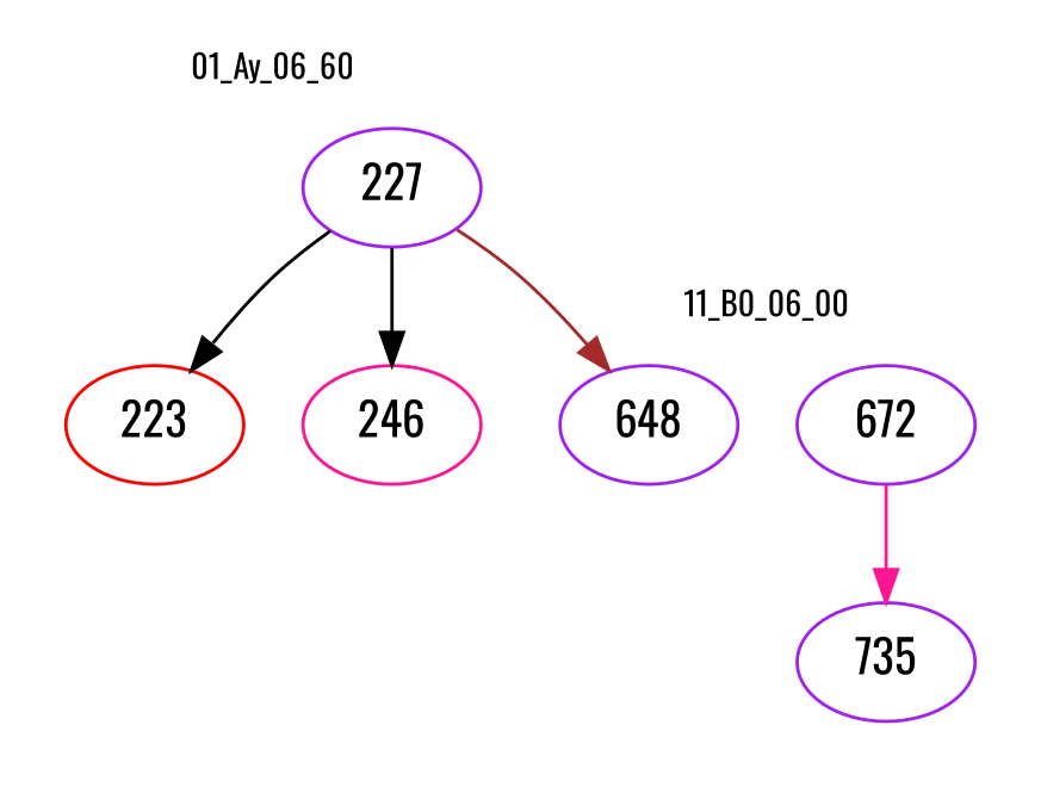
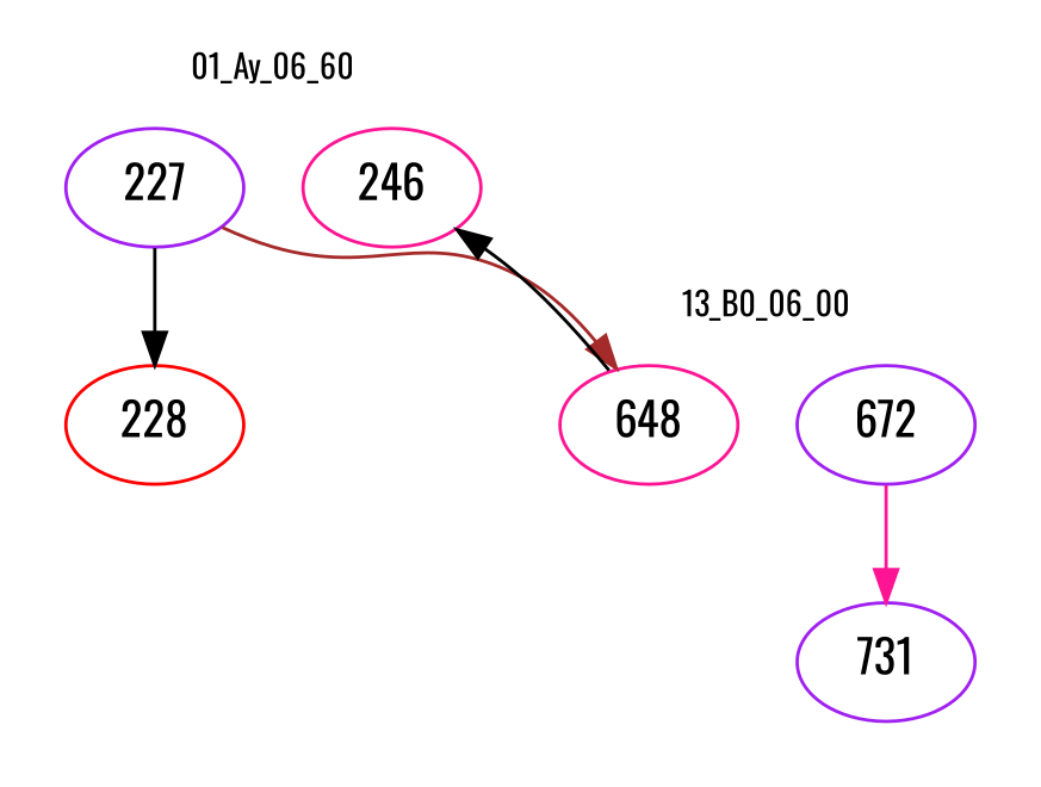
  digraph {
    fontname=Oswald
    node [color=purple fontname=Oswald]
    edge [color=black fontname=Oswald]
    n1 [label=227]
-   n2 [color=red label=223]
+   n2 [color=red label=228]
    n3 [color=deeppink label=246]
    n4 [label=672]
-   n5 [label=648]
-   n6 [label=735]
+   n5 [color=deeppink label=648]
+   n6 [label=731]
    subgraph cluster_1 {
      color=white
      fontsize=10
      label="01_Ay_06_60"
      n1
      n2
      n3
    }
    subgraph cluster_2 {
      color=white
      fontsize=10
-     label="11_B0_06_00"
+     label="13_B0_06_00"
      n4
      n5
      n6
    }
    n1 -> n2
-   n1 -> n3
+   n5 -> n3
    n1 -> n5 [color=brown]
    n4 -> n6 [color=deeppink]
  }
